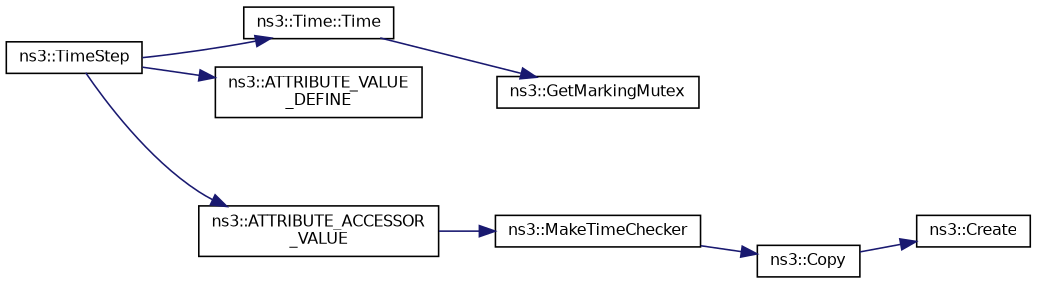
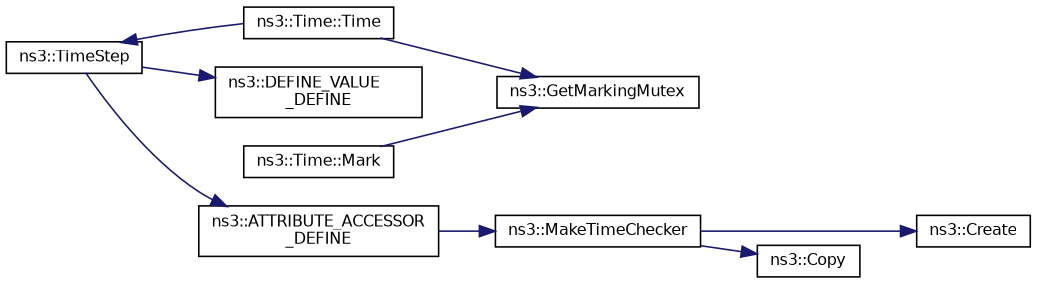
  digraph {
    rankdir=LR
    node [color=black fillcolor=white fontname=Helvetica fontsize=10 shape=record style=filled]
    edge [color=midnightblue fontname=Helvetica fontsize=10 labelfontname=Helvetica labelfontsize=10 style=solid]
    n1 [height=0.2 label="ns3::TimeStep" width=0.4]
    n2 [height=0.2 label="ns3::Time::Time" width=0.4]
-   n3 [height=0.2 label="ns3::ATTRIBUTE_VALUE\l_DEFINE" width=0.4]
-   n4 [height=0.2 label="ns3::ATTRIBUTE_ACCESSOR\l_VALUE" width=0.4]
+   n3 [height=0.2 label="ns3::DEFINE_VALUE\l_DEFINE" width=0.4]
+   n4 [height=0.2 label="ns3::ATTRIBUTE_ACCESSOR\l_DEFINE" width=0.4]
    n5 [height=0.2 label="ns3::GetMarkingMutex" width=0.4]
    n6 [height=0.2 label="ns3::MakeTimeChecker" width=0.4]
    n7 [height=0.2 label="ns3::Create" width=0.4]
    n8 [height=0.2 label="ns3::Copy" width=0.4]
-   n1 -> n2
+   n9 [height=0.2 label="ns3::Time::Mark" width=0.4]
+   n2 -> n1
    n1 -> n3
    n1 -> n4
    n2 -> n5
    n4 -> n6
-   n8 -> n7
+   n6 -> n7
    n6 -> n8
+   n9 -> n5
  }
